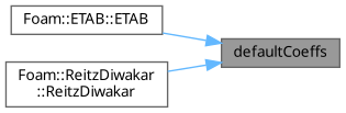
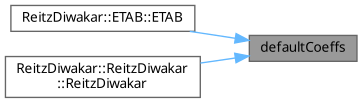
  digraph {
    fontname="Noto Sans"
    rankdir=RL
    node [color=grey40 fillcolor=white fontname="Noto Sans" fontsize=10 shape=box style=filled]
    edge [color=steelblue1 dir=back fontname="Noto Sans" fontsize=10 labelfontname=Helvetica labelfontsize=10 style=solid]
    n1 [color=gray40 fillcolor=grey60 fontcolor=black height=0.2 label=defaultCoeffs width=0.4]
-   n2 [height=0.2 label="Foam::ETAB::ETAB" width=0.4]
-   n3 [height=0.2 label="Foam::ReitzDiwakar\l::ReitzDiwakar" width=0.4]
+   n2 [height=0.2 label="ReitzDiwakar::ETAB::ETAB" width=0.4]
+   n3 [height=0.2 label="ReitzDiwakar::ReitzDiwakar\l::ReitzDiwakar" width=0.4]
    n1 -> n2
    n1 -> n3
  }
